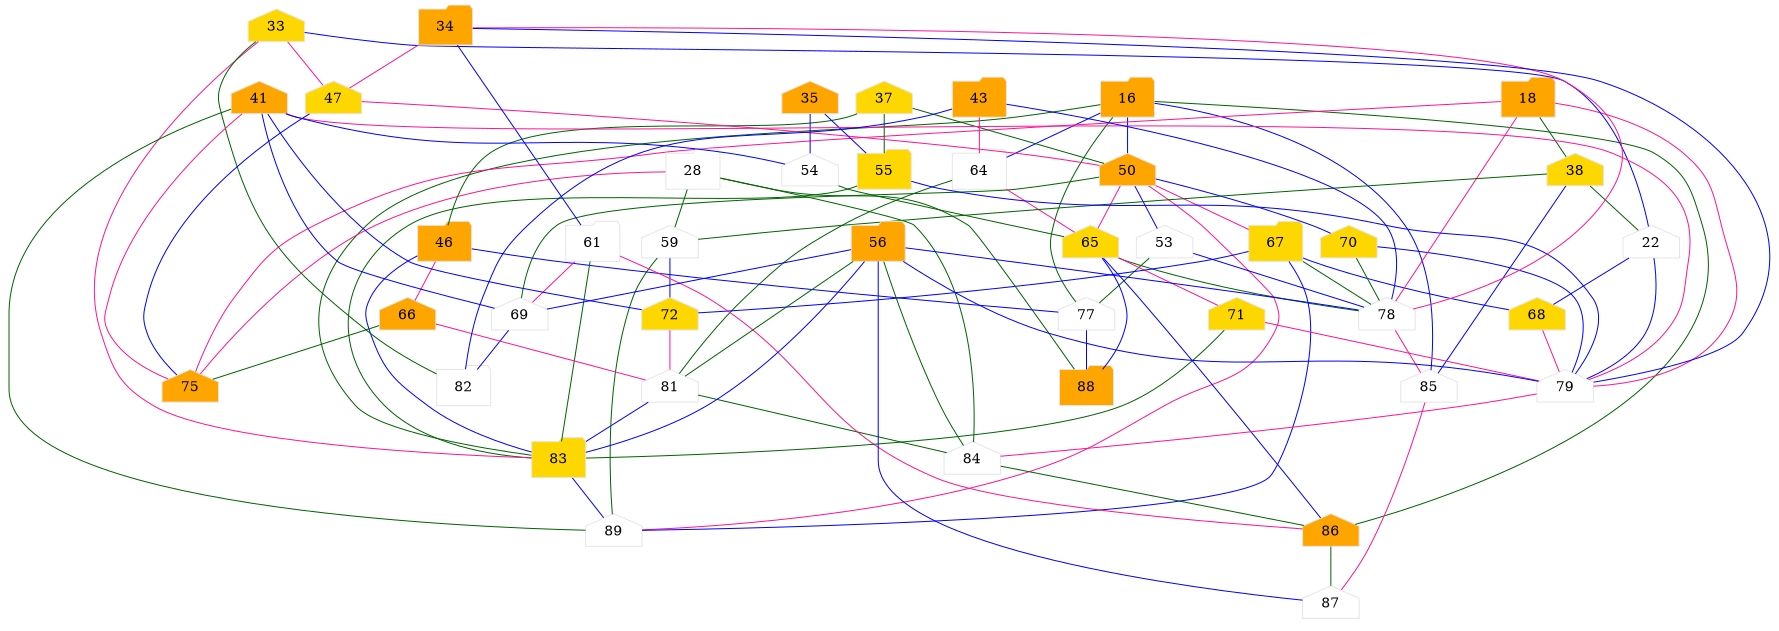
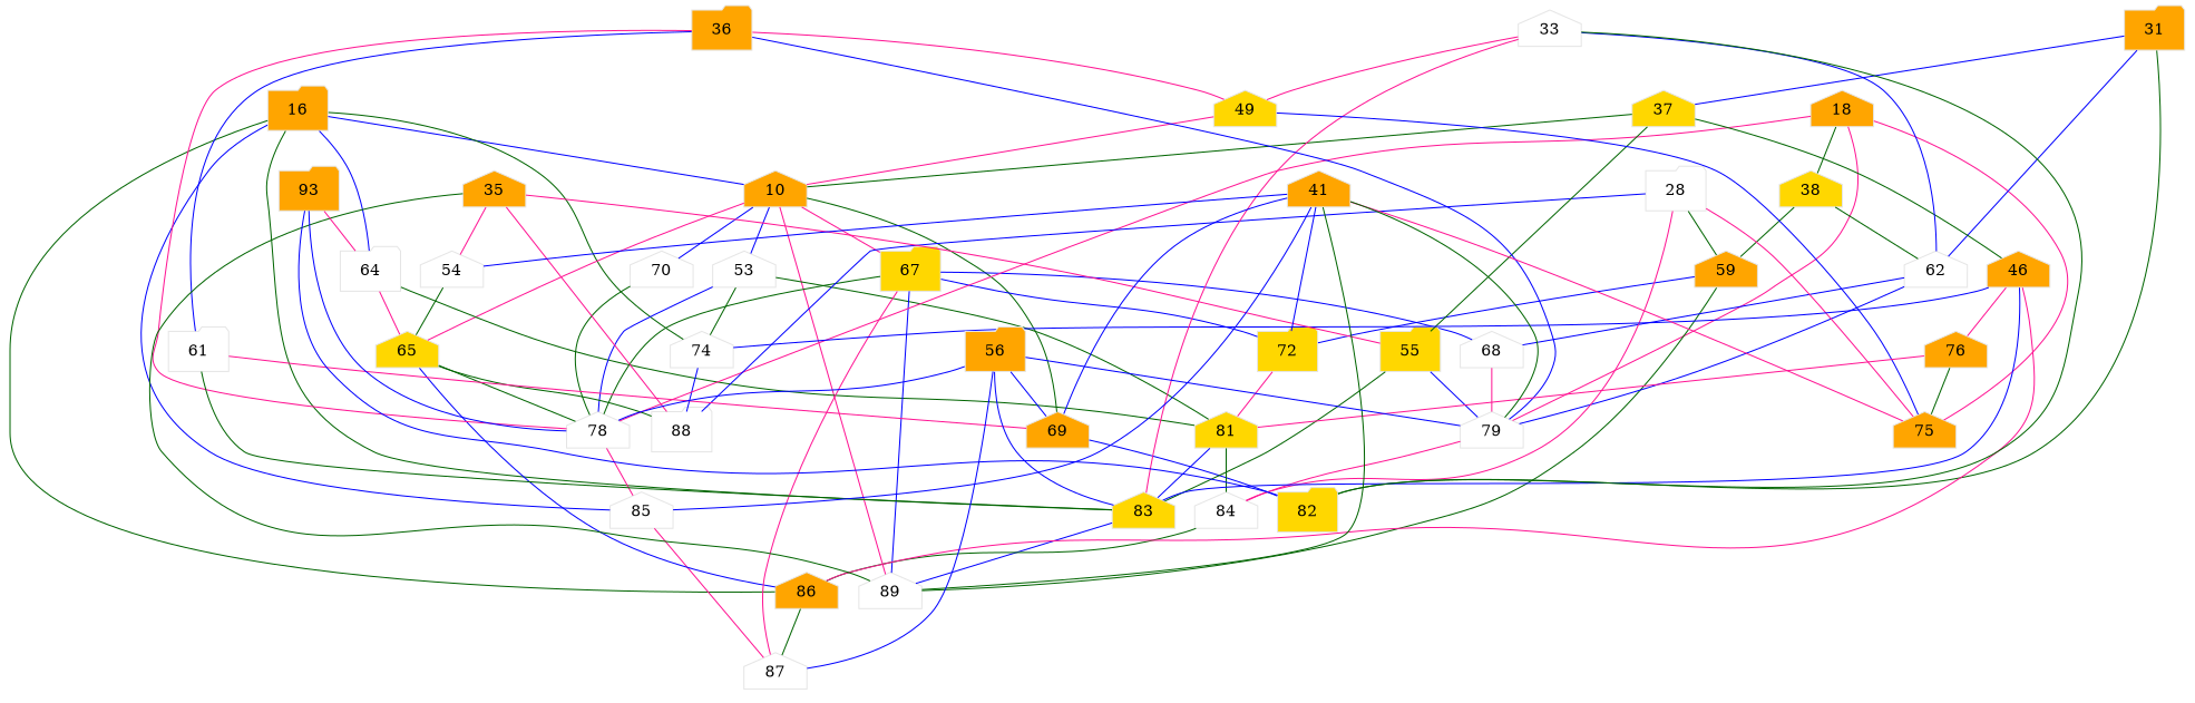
  graph {
    node [color=gray90 fillcolor=orange shape=house style=filled]
    edge [color=blue]
    16 [shape=folder super="+8"]
-   50 [super="+25+27"]
+   50 [super="+25+27" label=10]
    64 [fillcolor=white shape=folder super="+15"]
-   74 [fillcolor=white label=77]
-   83 [fillcolor=gold shape=folder super="+9+11+49"]
+   74 [fillcolor=white]
+   83 [fillcolor=gold super="+9+11+49"]
    85 [fillcolor=white]
    86 [super="+80"]
    89 [fillcolor=white super="+24"]
-   69 [fillcolor=white super="+45"]
+   69 [super="+45"]
    53 [fillcolor=white]
    65 [fillcolor=gold super="+14+63"]
    67 [fillcolor=gold shape=folder super="+48"]
-   70 [fillcolor=gold]
-   81 [fillcolor=white super="+57"]
-   88 [shape=folder]
+   70 [fillcolor=white]
+   81 [fillcolor=gold super="+57"]
+   88 [fillcolor=white shape=folder]
    87 [fillcolor=white]
-   18 [shape=folder]
+   18
    38 [fillcolor=gold]
    75 [super="+73"]
    78 [fillcolor=white super="+44"]
    79 [fillcolor=white super="+60+77"]
-   59 [fillcolor=white]
-   62 [fillcolor=white super="+6" label=22]
+   59
+   62 [fillcolor=white super="+6"]
    84 [fillcolor=white super="+52"]
    28 [fillcolor=white shape=folder]
-   72 [fillcolor=gold]
+   72 [fillcolor=gold shape=folder]
+   31 [shape=folder]
    37 [fillcolor=gold]
-   82 [fillcolor=white shape=folder]
+   82 [fillcolor=gold shape=folder]
    55 [fillcolor=gold shape=folder]
-   46 [shape=folder super="+22"]
-   68 [fillcolor=gold]
-   33 [fillcolor=gold]
-   47 [fillcolor=gold]
-   34 [shape=folder]
+   46 [super="+22"]
+   68 [fillcolor=white]
+   33 [fillcolor=white]
+   47 [fillcolor=gold label=49]
+   34 [shape=folder label=36]
    61 [fillcolor=white shape=folder]
    35
    54 [fillcolor=white]
-   66 [super="+29"]
+   66 [super="+29" label=76]
    41 [super="+4+30"]
-   43 [shape=folder]
-   71 [fillcolor=gold]
+   43 [shape=folder label=93]
    56 [shape=folder super="+17+21"]
    16 -- 50 [weight=2]
    16 -- 64
    16 -- 74 [color=darkgreen]
    16 -- 83 [color=darkgreen]
    16 -- 85
    16 -- 86 [color=darkgreen weight=2]
    50 -- 89 [color=deeppink]
    50 -- 69 [color=darkgreen weight=2]
    50 -- 53
    50 -- 65 [color=deeppink weight=2]
    50 -- 67 [color=deeppink weight=2]
    50 -- 70 [weight=2]
    64 -- 65 [color=deeppink weight=2]
    64 -- 81 [color=darkgreen]
    74 -- 88
    83 -- 89
    85 -- 87 [color=deeppink]
    86 -- 87 [color=darkgreen]
    69 -- 82
    53 -- 74 [color=darkgreen]
-   56 -- 81 [color=darkgreen]
+   53 -- 81 [color=darkgreen]
    53 -- 78
    65 -- 86
-   65 -- 88
+   65 -- 88 [color=darkgreen]
    65 -- 78 [color=darkgreen]
-   65 -- 71 [color=deeppink]
    67 -- 89
+   67 -- 87 [color=deeppink]
    67 -- 78 [color=darkgreen]
    67 -- 72
    67 -- 68 [weight=2]
    70 -- 78 [color=darkgreen]
-   70 -- 79
    81 -- 83 [weight=2]
    81 -- 84 [color=darkgreen weight=2]
    18 -- 38 [color=darkgreen]
    18 -- 75 [color=deeppink]
    18 -- 78 [color=deeppink]
    18 -- 79 [color=deeppink]
    38 -- 59 [color=darkgreen]
    38 -- 62 [color=darkgreen weight=2]
    78 -- 85 [color=deeppink]
    79 -- 84 [color=deeppink weight=3]
    59 -- 89 [color=darkgreen]
    59 -- 72
    62 -- 79
    62 -- 68
    84 -- 86 [color=darkgreen]
-   28 -- 88 [color=darkgreen]
+   28 -- 88
    28 -- 75 [color=deeppink]
    28 -- 59 [color=darkgreen]
-   28 -- 84 [color=darkgreen]
+   28 -- 84 [color=deeppink]
    72 -- 81 [color=deeppink]
+   31 -- 62
+   31 -- 37
+   31 -- 82 [color=darkgreen]
    37 -- 50 [color=darkgreen]
    37 -- 55 [color=darkgreen]
    37 -- 46 [color=darkgreen]
    55 -- 83 [color=darkgreen]
    55 -- 79
    46 -- 74
    46 -- 83 [weight=3]
    46 -- 66 [color=deeppink]
    68 -- 79 [color=deeppink]
    33 -- 83 [color=deeppink]
    33 -- 62
    33 -- 82 [color=darkgreen]
    33 -- 47 [color=deeppink]
    47 -- 50 [color=deeppink]
    47 -- 75
    34 -- 78 [color=deeppink]
    34 -- 79
    34 -- 47 [color=deeppink]
    34 -- 61
    61 -- 83 [color=darkgreen]
-   61 -- 86 [color=deeppink]
+   46 -- 86 [color=deeppink]
    61 -- 69 [color=deeppink]
-   35 -- 55
-   35 -- 54
+   35 -- 89 [color=darkgreen]
+   35 -- 88 [color=deeppink]
+   35 -- 55 [color=deeppink]
+   35 -- 54 [color=deeppink]
    54 -- 65 [color=darkgreen]
    66 -- 81 [color=deeppink weight=3]
    66 -- 75 [color=darkgreen weight=2]
-   38 -- 85
+   41 -- 85
    41 -- 89 [color=darkgreen]
    41 -- 69
    41 -- 75 [color=deeppink]
-   41 -- 79 [color=deeppink weight=2]
+   41 -- 79 [color=darkgreen weight=2]
    41 -- 72
    41 -- 54
    43 -- 64 [color=deeppink weight=2]
    43 -- 78
    43 -- 82
-   71 -- 83 [color=darkgreen]
-   71 -- 79 [color=deeppink weight=2]
    56 -- 83 [weight=3]
    56 -- 69
    56 -- 87
    56 -- 78 [weight=2]
    56 -- 79
-   56 -- 84 [color=darkgreen weight=2]
  }
